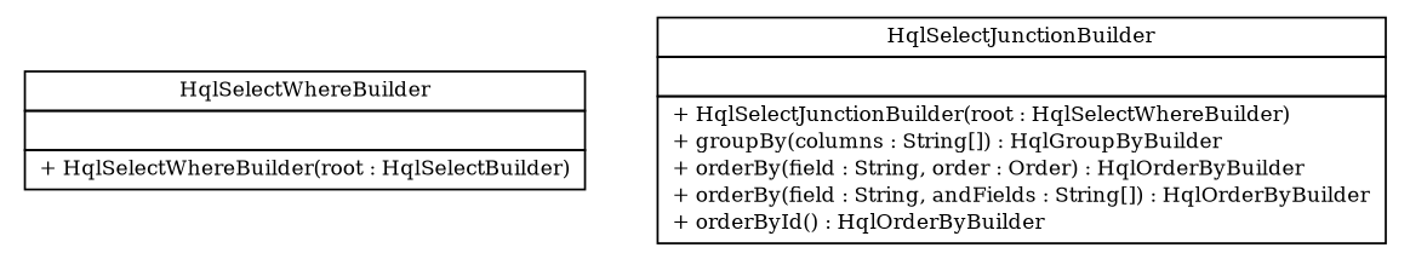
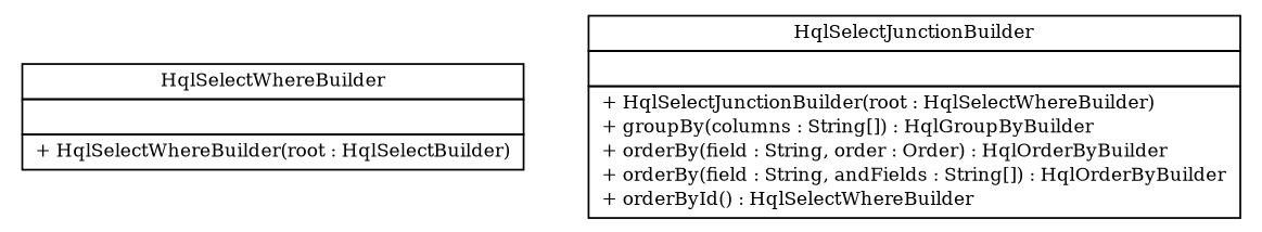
  digraph {
    nodesep=0.25
    ranksep=0.5
    fontname="DejaVu Serif"
    node [fontcolor=black fontname="DejaVu Serif" fontsize=10.0 shape=plaintext]
    n1 [label=<<table title="br.gov.to.sefaz.persistence.query.builder.hql.select.where.HqlSelectWhereBuilder" border="0" cellborder="1" cellspacing="0" cellpadding="2" port="p" href="./HqlSelectWhereBuilder.html"> 		<tr><td><table border="0" cellspacing="0" cellpadding="1"> <tr><td align="center" balign="center"> HqlSelectWhereBuilder </td></tr> 		</table></td></tr> 		<tr><td><table border="0" cellspacing="0" cellpadding="1"> <tr><td align="left" balign="left">  </td></tr> 		</table></td></tr> 		<tr><td><table border="0" cellspacing="0" cellpadding="1"> <tr><td align="left" balign="left"> + HqlSelectWhereBuilder(root : HqlSelectBuilder) </td></tr> 		</table></td></tr> 		</table>>]
-   n2 [label=<<table title="br.gov.to.sefaz.persistence.query.builder.hql.select.where.HqlSelectJunctionBuilder" border="0" cellborder="1" cellspacing="0" cellpadding="2" port="p" href="./HqlSelectJunctionBuilder.html"> 		<tr><td><table border="0" cellspacing="0" cellpadding="1"> <tr><td align="center" balign="center"> HqlSelectJunctionBuilder </td></tr> 		</table></td></tr> 		<tr><td><table border="0" cellspacing="0" cellpadding="1"> <tr><td align="left" balign="left">  </td></tr> 		</table></td></tr> 		<tr><td><table border="0" cellspacing="0" cellpadding="1"> <tr><td align="left" balign="left"> + HqlSelectJunctionBuilder(root : HqlSelectWhereBuilder) </td></tr> <tr><td align="left" balign="left"> + groupBy(columns : String[]) : HqlGroupByBuilder </td></tr> <tr><td align="left" balign="left"> + orderBy(field : String, order : Order) : HqlOrderByBuilder </td></tr> <tr><td align="left" balign="left"> + orderBy(field : String, andFields : String[]) : HqlOrderByBuilder </td></tr> <tr><td align="left" balign="left"> + orderById() : HqlOrderByBuilder </td></tr> 		</table></td></tr> 		</table>>]
+   n2 [label=<<table title="br.gov.to.sefaz.persistence.query.builder.hql.select.where.HqlSelectJunctionBuilder" border="0" cellborder="1" cellspacing="0" cellpadding="2" port="p" href="./HqlSelectJunctionBuilder.html"> 		<tr><td><table border="0" cellspacing="0" cellpadding="1"> <tr><td align="center" balign="center"> HqlSelectJunctionBuilder </td></tr> 		</table></td></tr> 		<tr><td><table border="0" cellspacing="0" cellpadding="1"> <tr><td align="left" balign="left">  </td></tr> 		</table></td></tr> 		<tr><td><table border="0" cellspacing="0" cellpadding="1"> <tr><td align="left" balign="left"> + HqlSelectJunctionBuilder(root : HqlSelectWhereBuilder) </td></tr> <tr><td align="left" balign="left"> + groupBy(columns : String[]) : HqlGroupByBuilder </td></tr> <tr><td align="left" balign="left"> + orderBy(field : String, order : Order) : HqlOrderByBuilder </td></tr> <tr><td align="left" balign="left"> + orderBy(field : String, andFields : String[]) : HqlOrderByBuilder </td></tr> <tr><td align="left" balign="left"> + orderById() : HqlSelectWhereBuilder </td></tr> 		</table></td></tr> 		</table>>]
  }
